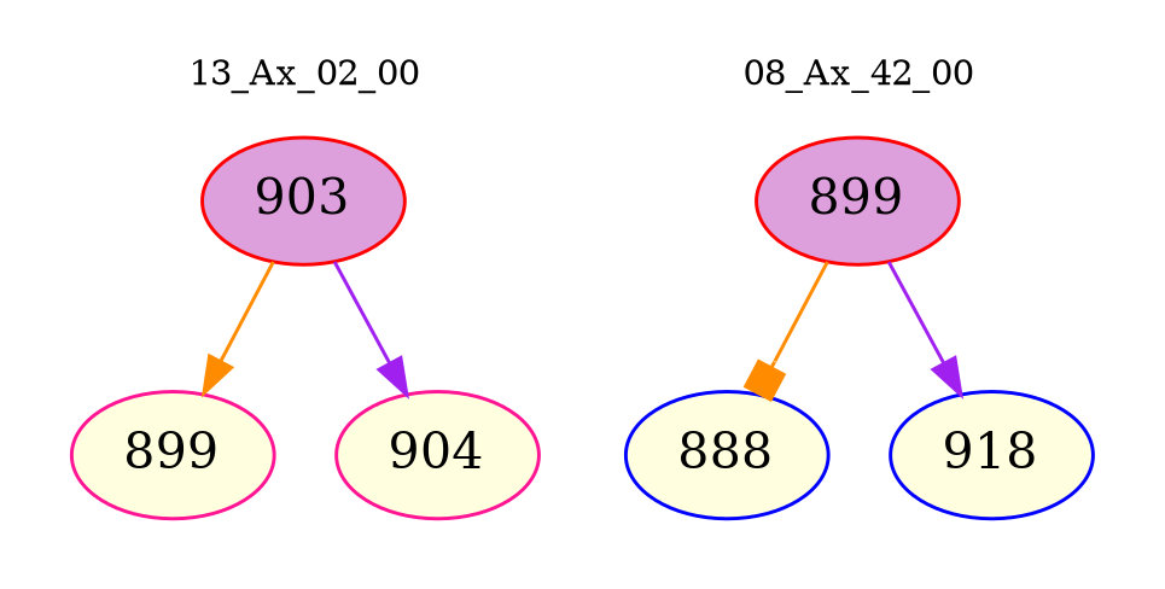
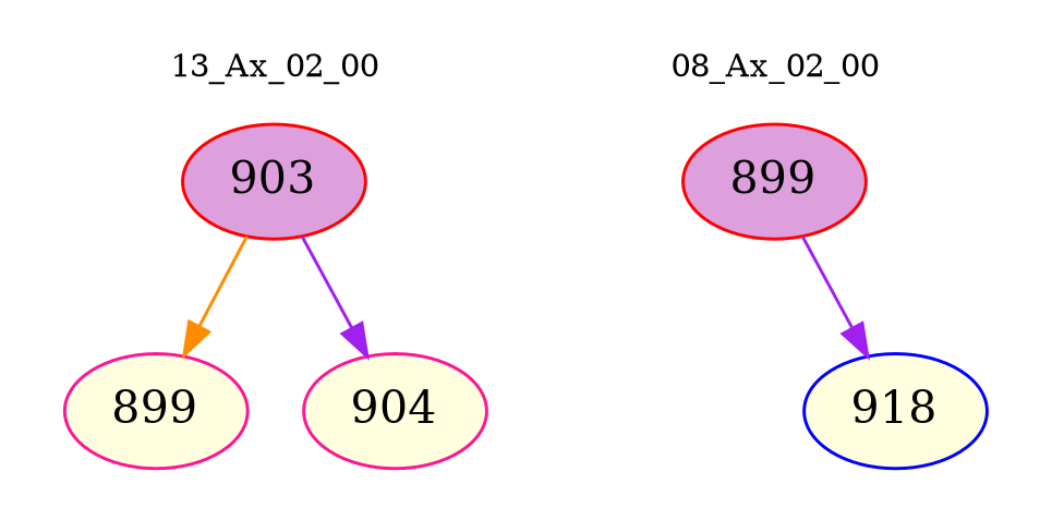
  digraph {
    node [color=red fillcolor=lightyellow style=filled]
    edge [arrowhead=normal color=darkorange]
    n1 [fillcolor=plum label=903]
    n2 [color=deeppink label=899]
    n3 [color=deeppink label=904]
    n4 [fillcolor=plum label=899]
-   n5 [color=blue label=888]
    n6 [color=blue label=918]
    subgraph cluster_1 {
      color=white
      fontsize=10
      label="13_Ax_02_00"
      n1
      n2
      n3
    }
    subgraph cluster_2 {
      color=white
      fontsize=10
-     label="08_Ax_42_00"
+     label="08_Ax_02_00"
      n4
-     n5
      n6
    }
    n1 -> n2
    n1 -> n3 [color=purple]
-   n4 -> n5 [arrowhead=box]
    n4 -> n6 [color=purple]
  }
